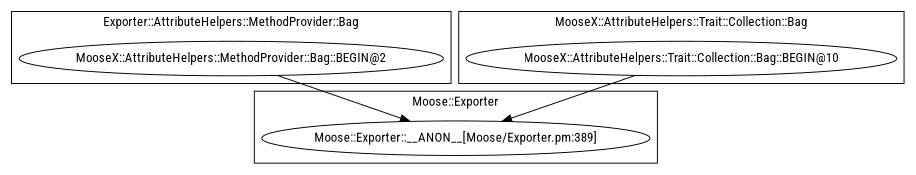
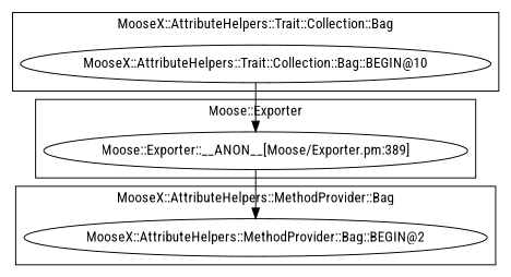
  digraph {
    fontname="Roboto Condensed"
    node [fontname="Roboto Condensed"]
    edge [fontname="Roboto Condensed"]
    "Moose::Exporter::__ANON__[Moose/Exporter.pm:389]"
    "MooseX::AttributeHelpers::MethodProvider::Bag::BEGIN@2"
    "MooseX::AttributeHelpers::Trait::Collection::Bag::BEGIN@10"
    subgraph cluster_1 {
      label="Moose::Exporter"
      "Moose::Exporter::__ANON__[Moose/Exporter.pm:389]"
    }
    subgraph cluster_2 {
-     label="Exporter::AttributeHelpers::MethodProvider::Bag"
+     label="MooseX::AttributeHelpers::MethodProvider::Bag"
      "MooseX::AttributeHelpers::MethodProvider::Bag::BEGIN@2"
    }
    subgraph cluster_3 {
      label="MooseX::AttributeHelpers::Trait::Collection::Bag"
      "MooseX::AttributeHelpers::Trait::Collection::Bag::BEGIN@10"
    }
-   "MooseX::AttributeHelpers::MethodProvider::Bag::BEGIN@2" -> "Moose::Exporter::__ANON__[Moose/Exporter.pm:389]"
+   "Moose::Exporter::__ANON__[Moose/Exporter.pm:389]" -> "MooseX::AttributeHelpers::MethodProvider::Bag::BEGIN@2"
    "MooseX::AttributeHelpers::Trait::Collection::Bag::BEGIN@10" -> "Moose::Exporter::__ANON__[Moose/Exporter.pm:389]"
  }
